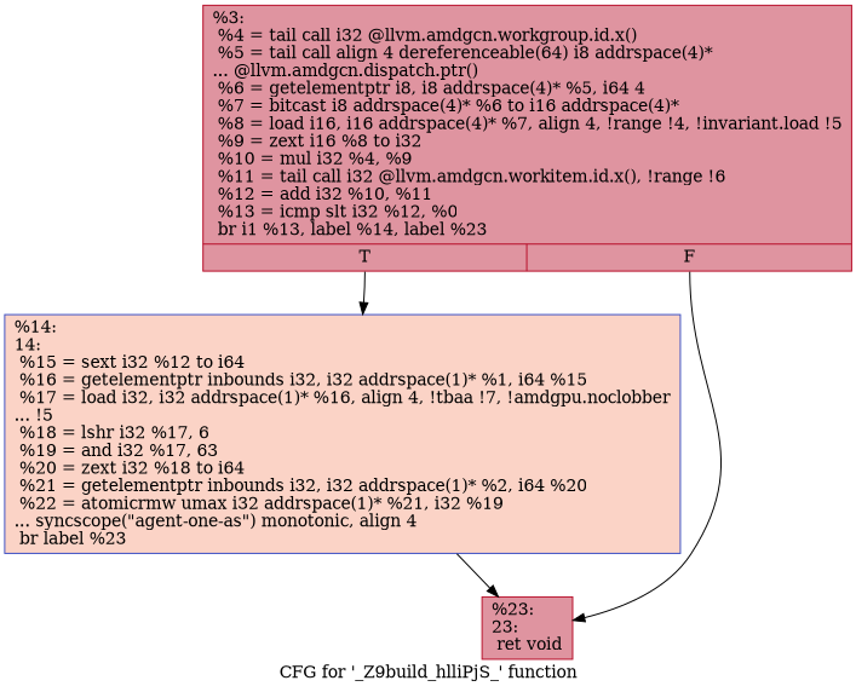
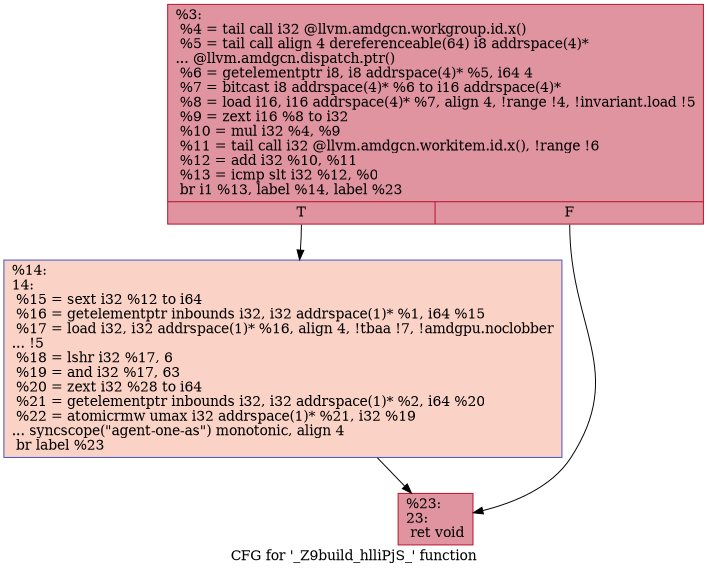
  digraph {
    label="CFG for '_Z9build_hlliPjS_' function"
    node [color="#b70d28ff" fillcolor="#b70d2870" shape=record style=filled]
    n1 [label="{%3:\l  %4 = tail call i32 @llvm.amdgcn.workgroup.id.x()\l  %5 = tail call align 4 dereferenceable(64) i8 addrspace(4)*\l... @llvm.amdgcn.dispatch.ptr()\l  %6 = getelementptr i8, i8 addrspace(4)* %5, i64 4\l  %7 = bitcast i8 addrspace(4)* %6 to i16 addrspace(4)*\l  %8 = load i16, i16 addrspace(4)* %7, align 4, !range !4, !invariant.load !5\l  %9 = zext i16 %8 to i32\l  %10 = mul i32 %4, %9\l  %11 = tail call i32 @llvm.amdgcn.workitem.id.x(), !range !6\l  %12 = add i32 %10, %11\l  %13 = icmp slt i32 %12, %0\l  br i1 %13, label %14, label %23\l|{<s0>T|<s1>F}}"]
-   n2 [color="#3d50c3ff" fillcolor="#f59c7d70" label="{%14:\l14:                                               \l  %15 = sext i32 %12 to i64\l  %16 = getelementptr inbounds i32, i32 addrspace(1)* %1, i64 %15\l  %17 = load i32, i32 addrspace(1)* %16, align 4, !tbaa !7, !amdgpu.noclobber\l... !5\l  %18 = lshr i32 %17, 6\l  %19 = and i32 %17, 63\l  %20 = zext i32 %18 to i64\l  %21 = getelementptr inbounds i32, i32 addrspace(1)* %2, i64 %20\l  %22 = atomicrmw umax i32 addrspace(1)* %21, i32 %19\l... syncscope(\"agent-one-as\") monotonic, align 4\l  br label %23\l}"]
+   n2 [color="#3d50c3ff" fillcolor="#f59c7d70" label="{%14:\l14:                                               \l  %15 = sext i32 %12 to i64\l  %16 = getelementptr inbounds i32, i32 addrspace(1)* %1, i64 %15\l  %17 = load i32, i32 addrspace(1)* %16, align 4, !tbaa !7, !amdgpu.noclobber\l... !5\l  %18 = lshr i32 %17, 6\l  %19 = and i32 %17, 63\l  %20 = zext i32 %28 to i64\l  %21 = getelementptr inbounds i32, i32 addrspace(1)* %2, i64 %20\l  %22 = atomicrmw umax i32 addrspace(1)* %21, i32 %19\l... syncscope(\"agent-one-as\") monotonic, align 4\l  br label %23\l}"]
    n3 [label="{%23:\l23:                                               \l  ret void\l}"]
    n1 -> n2 [tailport=s0]
    n1 -> n3 [tailport=s1]
    n2 -> n3
  }
